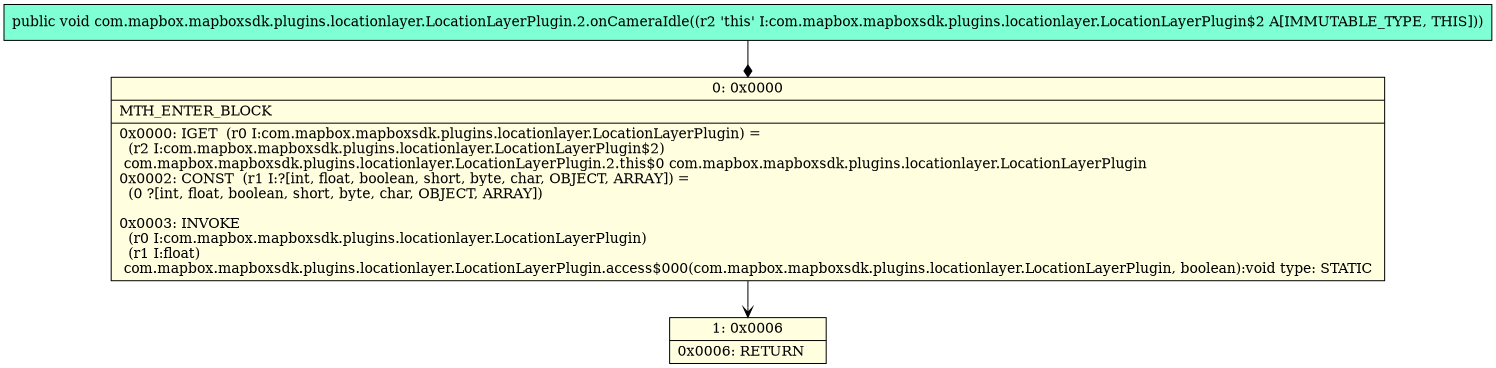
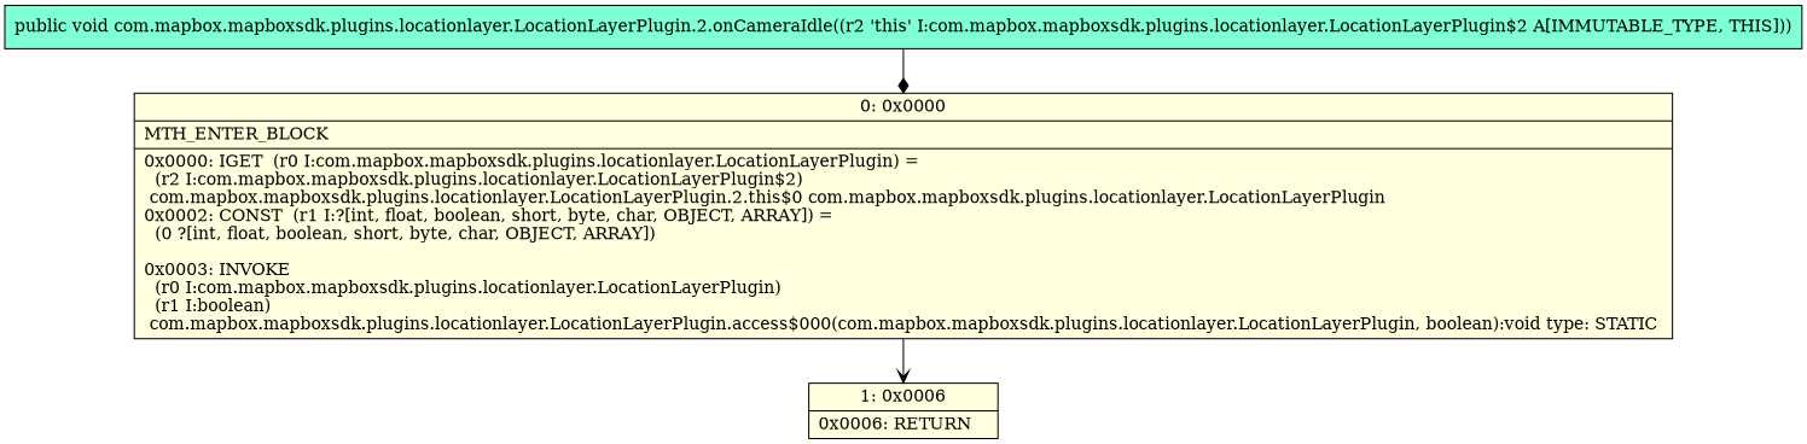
  digraph {
    node [shape=record style=filled fillcolor=lightyellow]
-   n1 [label="{0\:\ 0x0000|MTH_ENTER_BLOCK\l|0x0000: IGET  (r0 I:com.mapbox.mapboxsdk.plugins.locationlayer.LocationLayerPlugin) = \l  (r2 I:com.mapbox.mapboxsdk.plugins.locationlayer.LocationLayerPlugin$2)\l com.mapbox.mapboxsdk.plugins.locationlayer.LocationLayerPlugin.2.this$0 com.mapbox.mapboxsdk.plugins.locationlayer.LocationLayerPlugin \l0x0002: CONST  (r1 I:?[int, float, boolean, short, byte, char, OBJECT, ARRAY]) = \l  (0 ?[int, float, boolean, short, byte, char, OBJECT, ARRAY])\l \l0x0003: INVOKE  \l  (r0 I:com.mapbox.mapboxsdk.plugins.locationlayer.LocationLayerPlugin)\l  (r1 I:float)\l com.mapbox.mapboxsdk.plugins.locationlayer.LocationLayerPlugin.access$000(com.mapbox.mapboxsdk.plugins.locationlayer.LocationLayerPlugin, boolean):void type: STATIC \l}"]
+   n1 [label="{0\:\ 0x0000|MTH_ENTER_BLOCK\l|0x0000: IGET  (r0 I:com.mapbox.mapboxsdk.plugins.locationlayer.LocationLayerPlugin) = \l  (r2 I:com.mapbox.mapboxsdk.plugins.locationlayer.LocationLayerPlugin$2)\l com.mapbox.mapboxsdk.plugins.locationlayer.LocationLayerPlugin.2.this$0 com.mapbox.mapboxsdk.plugins.locationlayer.LocationLayerPlugin \l0x0002: CONST  (r1 I:?[int, float, boolean, short, byte, char, OBJECT, ARRAY]) = \l  (0 ?[int, float, boolean, short, byte, char, OBJECT, ARRAY])\l \l0x0003: INVOKE  \l  (r0 I:com.mapbox.mapboxsdk.plugins.locationlayer.LocationLayerPlugin)\l  (r1 I:boolean)\l com.mapbox.mapboxsdk.plugins.locationlayer.LocationLayerPlugin.access$000(com.mapbox.mapboxsdk.plugins.locationlayer.LocationLayerPlugin, boolean):void type: STATIC \l}"]
    n2 [label="{1\:\ 0x0006|0x0006: RETURN   \l}"]
    n3 [label="{public void com.mapbox.mapboxsdk.plugins.locationlayer.LocationLayerPlugin.2.onCameraIdle((r2 'this' I:com.mapbox.mapboxsdk.plugins.locationlayer.LocationLayerPlugin$2 A[IMMUTABLE_TYPE, THIS])) }" fillcolor=aquamarine]
    n1 -> n2 [arrowhead=vee]
    n3 -> n1 [arrowhead=diamond]
  }
